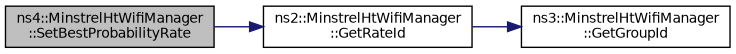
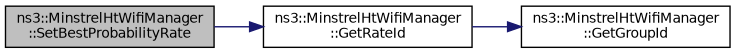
  digraph {
    rankdir=LR
    node [color=black fillcolor=white fontname=Helvetica fontsize=10 shape=record style=filled]
    edge [color=midnightblue fontname=Helvetica fontsize=10 labelfontname=Helvetica labelfontsize=10 style=solid]
-   n1 [fillcolor=grey75 fontcolor=black height=0.2 label="ns4::MinstrelHtWifiManager\l::SetBestProbabilityRate" width=0.4]
-   n2 [height=0.2 label="ns2::MinstrelHtWifiManager\l::GetRateId" width=0.4]
+   n1 [fillcolor=grey75 fontcolor=black height=0.2 label="ns3::MinstrelHtWifiManager\l::SetBestProbabilityRate" width=0.4]
+   n2 [height=0.2 label="ns3::MinstrelHtWifiManager\l::GetRateId" width=0.4]
    n3 [height=0.2 label="ns3::MinstrelHtWifiManager\l::GetGroupId" width=0.4]
    n1 -> n2
    n2 -> n3
  }
